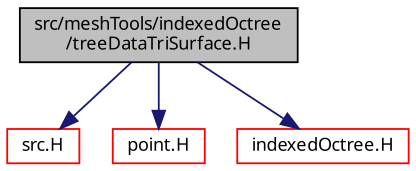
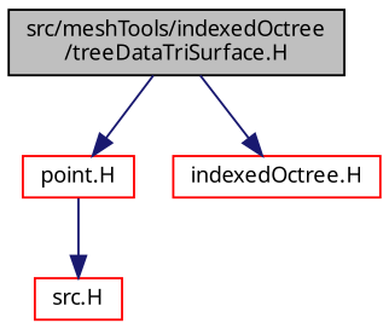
  digraph {
    fontname="Noto Sans"
    node [color=red fontname="Noto Sans" fontsize=10 shape=record]
    edge [color=midnightblue fontname="Noto Sans" fontsize=10 labelfontname=FreeSans labelfontsize=10 style=solid]
    n1 [color=black fillcolor=grey75 fontcolor=black height=0.2 label="src/meshTools/indexedOctree\l/treeDataTriSurface.H" style=filled width=0.4]
    n2 [height=0.2 label="src.H" width=0.4]
    n3 [height=0.2 label="point.H" width=0.4]
    n4 [height=0.2 label="indexedOctree.H" width=0.4]
-   n1 -> n2
+   n3 -> n2
    n1 -> n3
    n1 -> n4
  }
